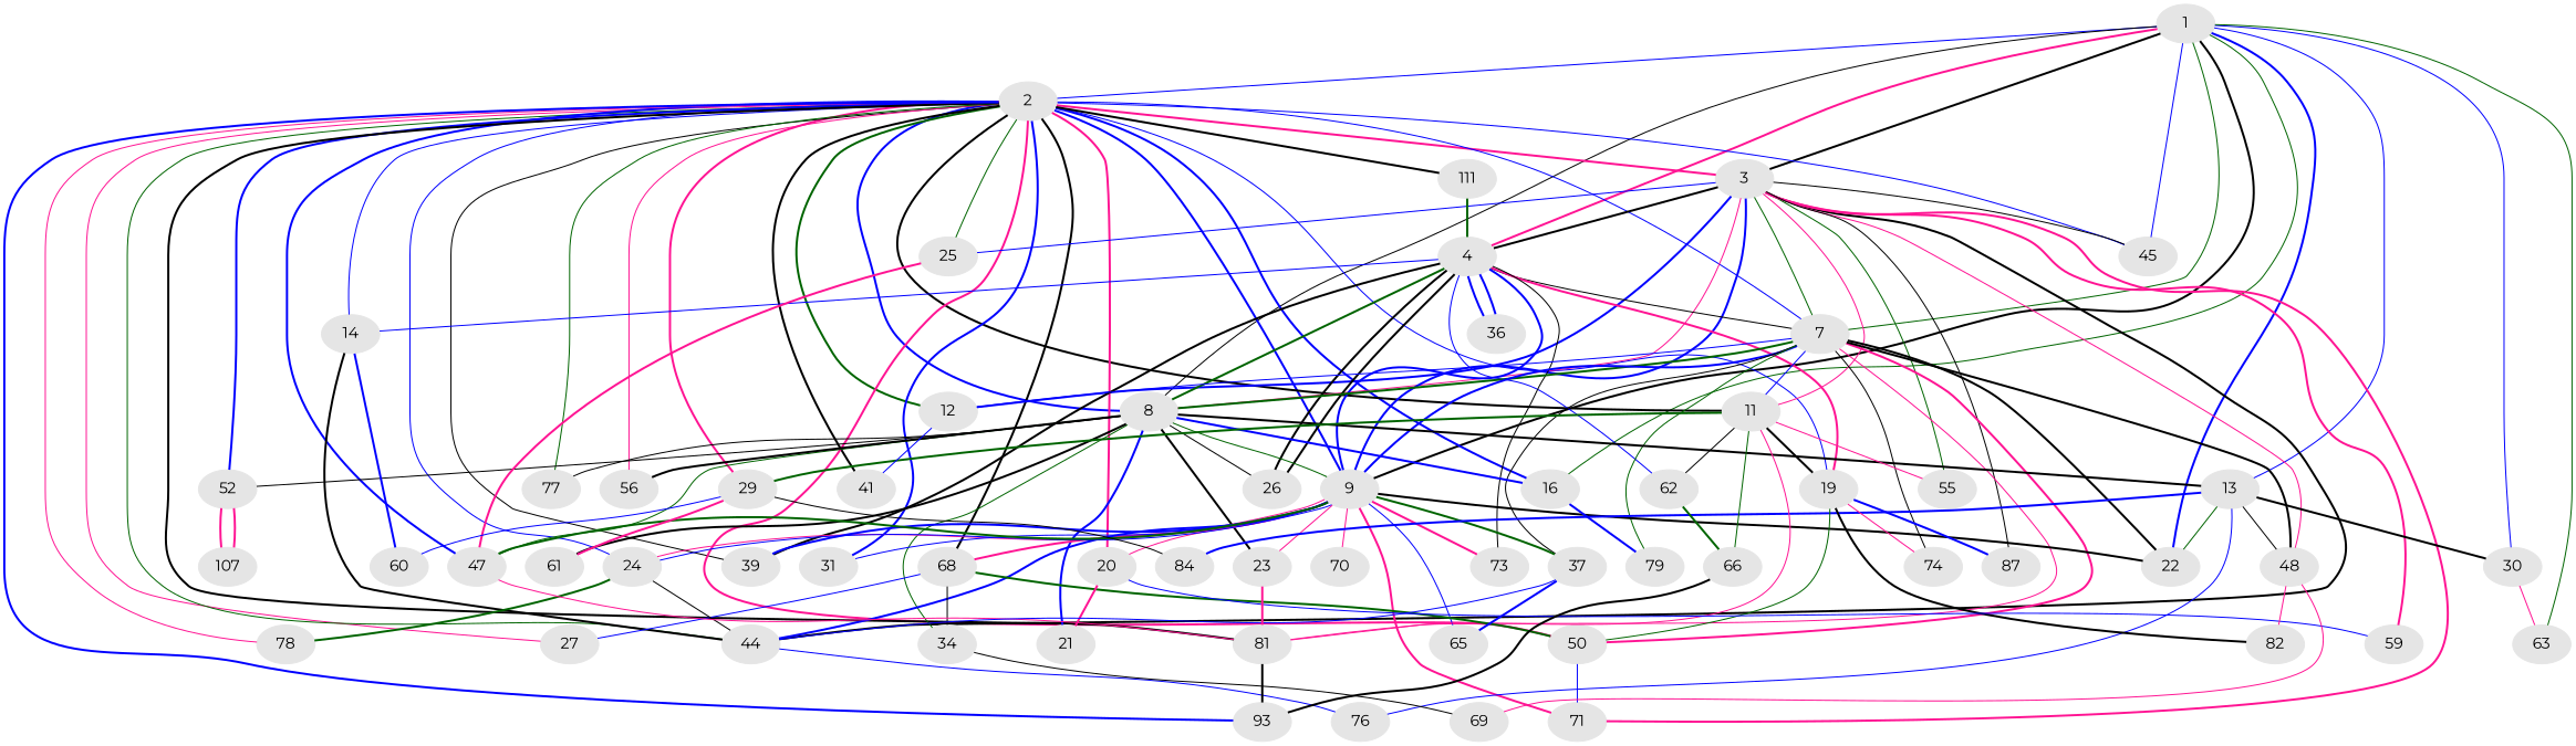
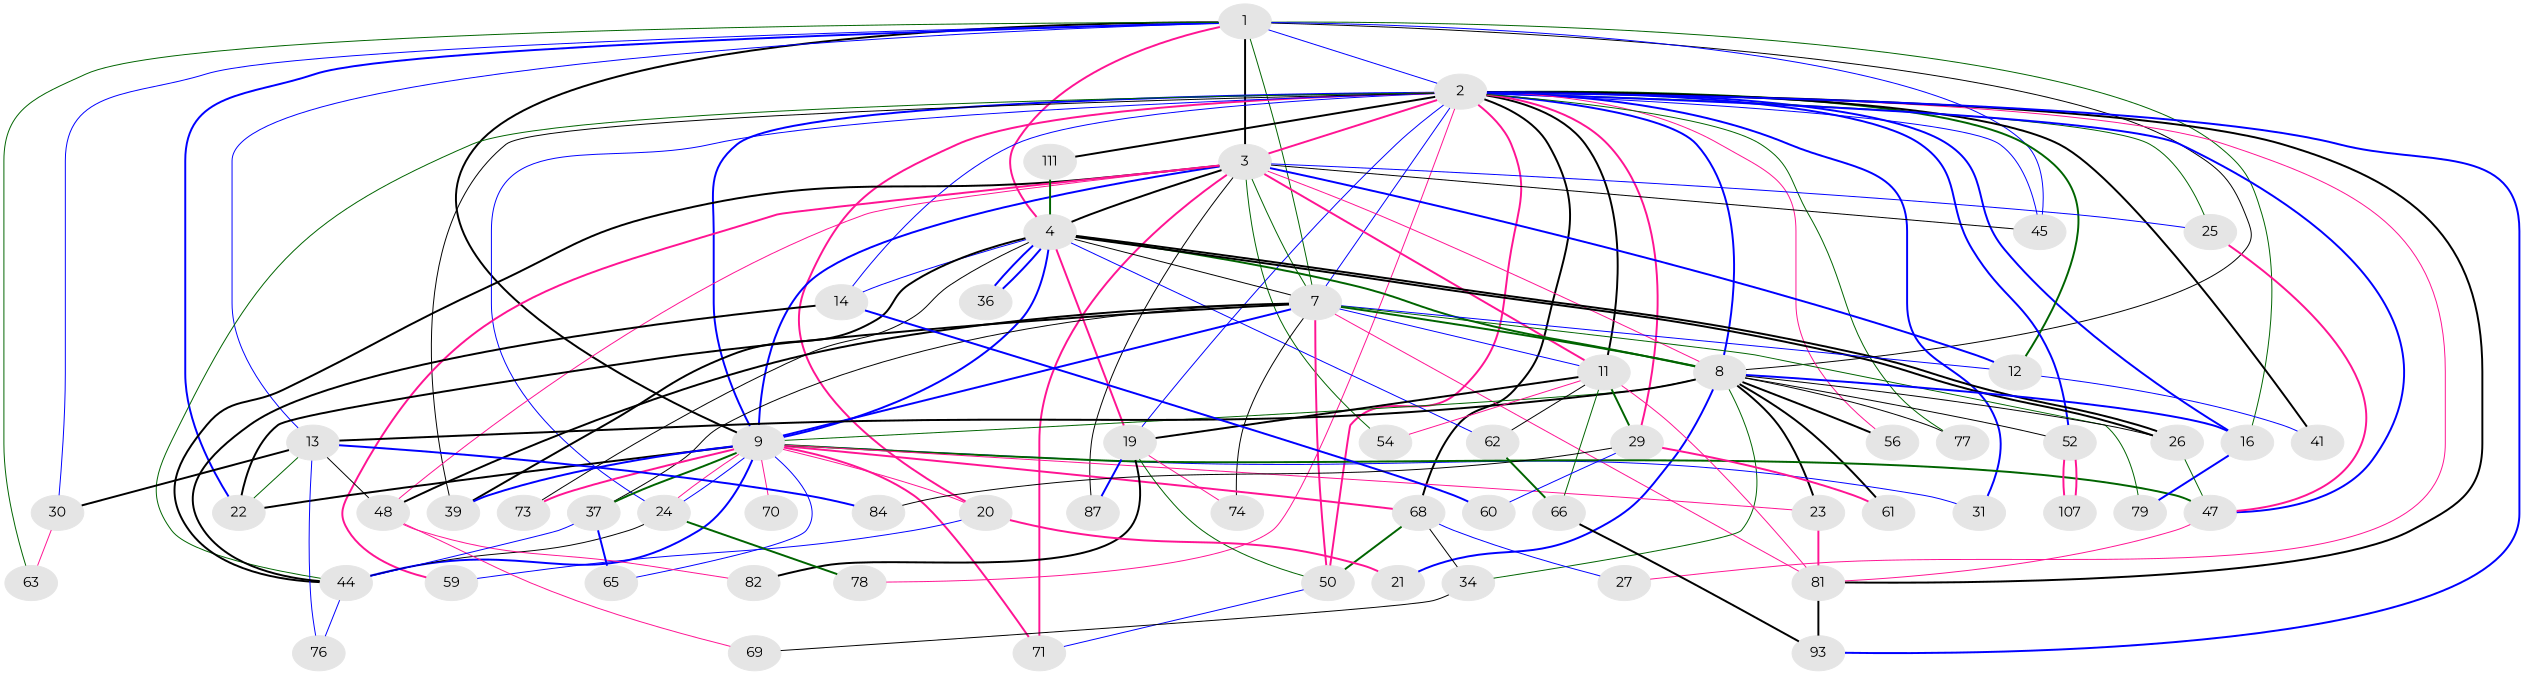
  graph {
    fontname=Montserrat
    node [color=gray90 fontname=Montserrat style=filled]
    edge [color=blue fontname=Montserrat style=bold]
    1 [super="+83"]
    2 [super="+96+123+109+101+88+42+28+46+10+80+85+6+38"]
    3 [super="+5"]
    4
    7 [super="+40+58+35"]
    8 [super="+49"]
    9 [super="+67+15+112+116+64+17"]
    13 [super="+43"]
    16
    22
    30
    45
    63
    11 [super="+68+99+98"]
    12 [super="+51"]
    14
    n17 [label=68]
    19 [super="+33"]
    20
    24
    25
    27
    29
    31
    39 [super="+57"]
    41
    44 [super="+66"]
    47 [super="+53+72"]
    50 [super="+97"]
    52
    56
    77
    78
    81 [super="+113+117"]
    93 [super="+122"]
    111
    48 [super="+75"]
-   55
+   55 [label=54]
    59
    71
    87
    26 [super="+32"]
    36
    62
    73
    37
    74
    79
    21
    23
    34
    61
    70
    65
    76
    84
    n57 [label=66]
    60
    82
    107
    69
    1 -- 2 [style=solid weight=3]
    1 -- 3 [color=black weight=2]
    1 -- 4 [color=deeppink]
    1 -- 7 [color=darkgreen style=solid]
    1 -- 8 [color=black style=solid]
    1 -- 9 [color=black weight=2]
    1 -- 13 [style=solid]
    1 -- 16 [color=darkgreen style=solid]
    1 -- 22
    1 -- 30 [style=solid]
    1 -- 45 [style=solid]
    1 -- 63 [color=darkgreen style=solid]
    2 -- 3 [color=deeppink weight=9]
    2 -- 7 [style=solid weight=4]
    2 -- 8 [weight=6]
    2 -- 9 [weight=6]
    2 -- 16
    2 -- 45 [style=solid]
    2 -- 11 [color=black weight=4]
    2 -- 12 [color=darkgreen]
    2 -- 14 [style=solid]
    2 -- n17 [color=black]
    2 -- 19 [style=solid weight=3]
    2 -- 20 [color=deeppink]
    2 -- 24 [style=solid weight=2]
    2 -- 25 [color=darkgreen style=solid]
    2 -- 27 [color=deeppink style=solid]
    2 -- 29 [color=deeppink]
    2 -- 31
    2 -- 39 [color=black style=solid]
    2 -- 41 [color=black]
    2 -- 44 [color=darkgreen style=solid weight=2]
    2 -- 47 [weight=2]
    2 -- 50 [color=deeppink weight=2]
    2 -- 52
    2 -- 56 [color=deeppink style=solid]
    2 -- 77 [color=darkgreen style=solid]
    2 -- 78 [color=deeppink style=solid]
    2 -- 81 [color=black]
    2 -- 93
    2 -- 111 [color=black]
    3 -- 4 [color=black weight=2]
    3 -- 7 [color=darkgreen style=solid weight=3]
    3 -- 8 [color=deeppink style=solid weight=3]
    3 -- 9 [weight=3]
    3 -- 45 [color=black style=solid]
-   3 -- 11 [color=deeppink style=solid]
+   3 -- 11 [color=deeppink]
    3 -- 12
    3 -- 25 [style=solid]
    3 -- 44 [color=black]
    3 -- 48 [color=deeppink style=solid]
    3 -- 55 [color=darkgreen style=solid]
    3 -- 59 [color=deeppink]
    3 -- 71 [color=deeppink]
    3 -- 87 [color=black style=solid]
    4 -- 7 [color=black style=solid weight=2]
    4 -- 8 [color=darkgreen]
    4 -- 9
    4 -- 14 [style=solid]
    4 -- 19 [color=deeppink]
    4 -- 39 [color=black]
    4 -- 26 [color=black]
    4 -- 26 [color=black]
    4 -- 36
    4 -- 36
    4 -- 62 [style=solid]
    4 -- 73 [color=black style=solid]
    7 -- 8 [color=darkgreen weight=2]
    7 -- 9
    7 -- 22 [color=black]
    7 -- 11 [style=solid weight=2]
    7 -- 12 [style=solid]
    7 -- 50 [color=deeppink]
    7 -- 81 [color=deeppink style=solid]
    7 -- 48 [color=black]
    7 -- 37 [color=black style=solid]
    7 -- 74 [color=black style=solid]
    7 -- 79 [color=darkgreen style=solid]
    8 -- 9 [color=darkgreen style=solid]
    8 -- 13 [color=black]
    8 -- 16
-   8 -- 47 [color=darkgreen style=solid]
+   26 -- 47 [color=darkgreen style=solid]
    8 -- 52 [color=black style=solid]
    8 -- 56 [color=black]
    8 -- 77 [color=black style=solid]
    8 -- 26 [color=black style=solid]
    8 -- 21
    8 -- 23 [color=black]
    8 -- 34 [color=darkgreen style=solid]
    8 -- 61 [color=black]
    9 -- 22 [color=black]
    9 -- n17 [color=deeppink]
    9 -- 20 [color=deeppink style=solid]
    9 -- 24 [color=deeppink style=solid]
    9 -- 24 [style=solid]
    9 -- 31 [style=solid]
    9 -- 39
    9 -- 44
    9 -- 47 [color=darkgreen weight=2]
    9 -- 71 [color=deeppink]
    9 -- 73 [color=deeppink]
    9 -- 37 [color=darkgreen]
    9 -- 23 [color=deeppink style=solid]
    9 -- 70 [color=deeppink style=solid]
    9 -- 65 [style=solid]
    13 -- 22 [color=darkgreen style=solid]
    13 -- 30 [color=black]
    13 -- 48 [color=black style=solid]
    13 -- 76 [style=solid]
    13 -- 84
    16 -- 79
    30 -- 63 [color=deeppink style=solid]
    11 -- 19 [color=black]
    11 -- 29 [color=darkgreen weight=2]
    11 -- 81 [color=deeppink style=solid]
    11 -- 55 [color=deeppink style=solid]
    11 -- 62 [color=black style=solid]
    11 -- n57 [color=darkgreen style=solid]
    12 -- 41 [style=solid]
    14 -- 44 [color=black]
    14 -- 60
    n17 -- 27 [style=solid]
    n17 -- 50 [color=darkgreen]
    n17 -- 34 [color=black style=solid]
    19 -- 50 [color=darkgreen style=solid]
    19 -- 87
    19 -- 74 [color=deeppink style=solid]
    19 -- 82 [color=black]
    20 -- 59 [style=solid]
    20 -- 21 [color=deeppink]
    24 -- 44 [color=black style=solid]
    24 -- 78 [color=darkgreen]
    25 -- 47 [color=deeppink]
    29 -- 61 [color=deeppink]
    29 -- 84 [color=black style=solid]
    29 -- 60 [style=solid]
    44 -- 76 [style=solid]
    47 -- 81 [color=deeppink style=solid]
    50 -- 71 [style=solid]
    52 -- 107 [color=deeppink]
    52 -- 107 [color=deeppink]
    81 -- 93 [color=black]
    111 -- 4 [color=darkgreen weight=5]
    48 -- 82 [color=deeppink style=solid]
    48 -- 69 [color=deeppink style=solid]
    62 -- n57 [color=darkgreen]
    37 -- 44 [style=solid]
    37 -- 65
    23 -- 81 [color=deeppink]
    34 -- 69 [color=black style=solid]
    n57 -- 93 [color=black]
  }
